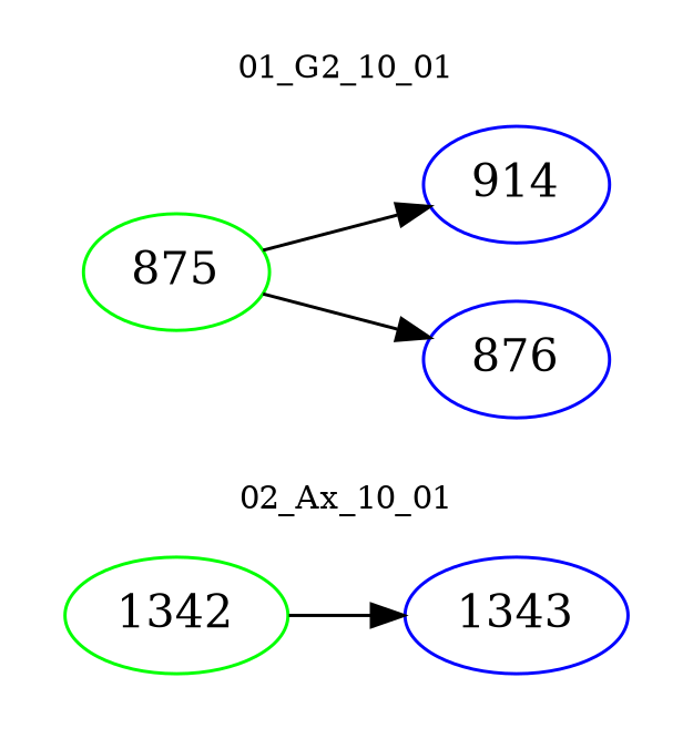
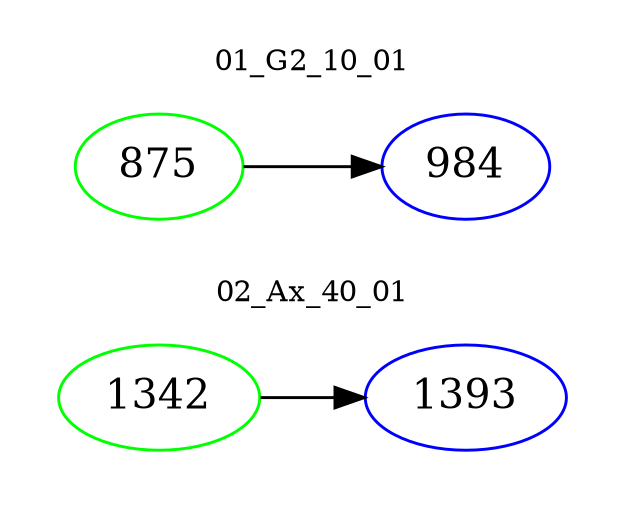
  digraph {
    rankdir=LR
    node [color=blue]
    edge [color=black]
    n1 [color=green label=1342]
-   n2 [label=1343]
+   n2 [label=1393]
    n3 [color=green label=875]
-   n4 [label=876]
-   n5 [label=914]
+   n5 [label=984]
    subgraph cluster_1 {
      color=white
      fontsize=10
-     label="02_Ax_10_01"
+     label="02_Ax_40_01"
      n1
      n2
    }
    subgraph cluster_2 {
      color=white
      fontsize=10
      label="01_G2_10_01"
      n3
-     n4
      n5
    }
    n1 -> n2
-   n3 -> n4
    n3 -> n5
  }
